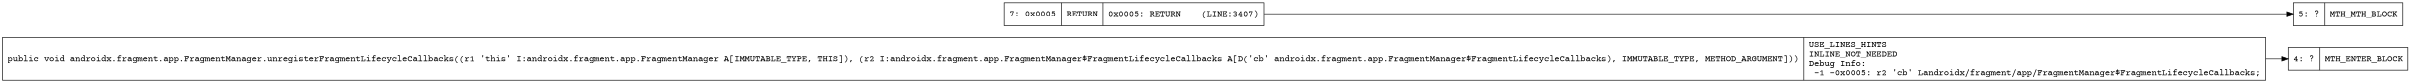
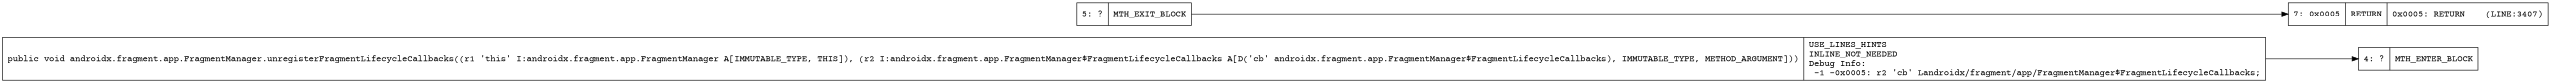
  digraph {
    fontname="Courier Prime"
    rankdir=LR
    node [fontname="Courier Prime" shape=record]
    edge [fontname="Courier Prime"]
    n1 [label="{4\:\ ?|MTH_ENTER_BLOCK\l}"]
    n2 [label="{7\:\ 0x0005|RETURN\l|0x0005: RETURN    (LINE:3407)\l}"]
-   n3 [label="{5\:\ ?|MTH_MTH_BLOCK\l}"]
+   n3 [label="{5\:\ ?|MTH_EXIT_BLOCK\l}"]
    n4 [label="{public void androidx.fragment.app.FragmentManager.unregisterFragmentLifecycleCallbacks((r1 'this' I:androidx.fragment.app.FragmentManager A[IMMUTABLE_TYPE, THIS]), (r2 I:androidx.fragment.app.FragmentManager$FragmentLifecycleCallbacks A[D('cb' androidx.fragment.app.FragmentManager$FragmentLifecycleCallbacks), IMMUTABLE_TYPE, METHOD_ARGUMENT]))  | USE_LINES_HINTS\lINLINE_NOT_NEEDED\lDebug Info:\l  \-1 \-0x0005: r2 'cb' Landroidx\/fragment\/app\/FragmentManager$FragmentLifecycleCallbacks;\l}"]
-   n2 -> n3
+   n3 -> n2
    n4 -> n1
  }
